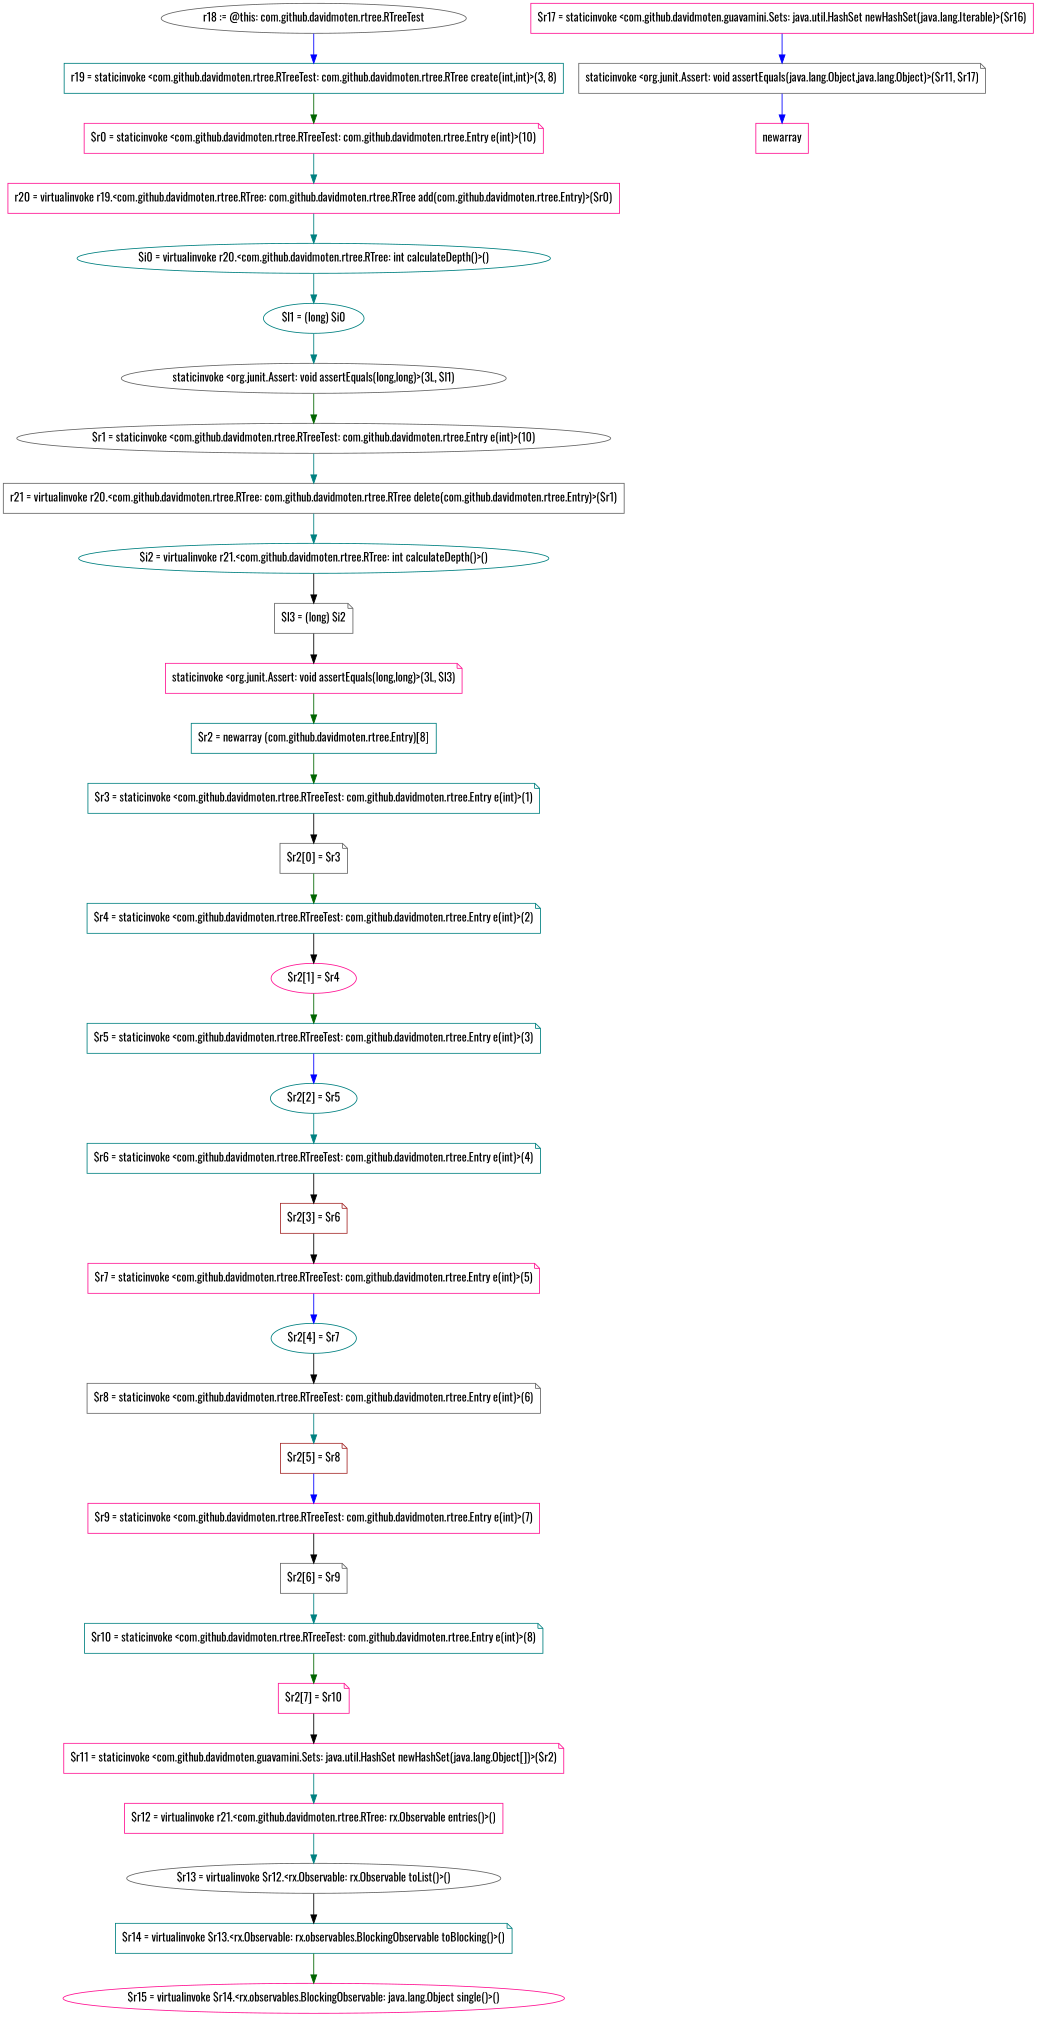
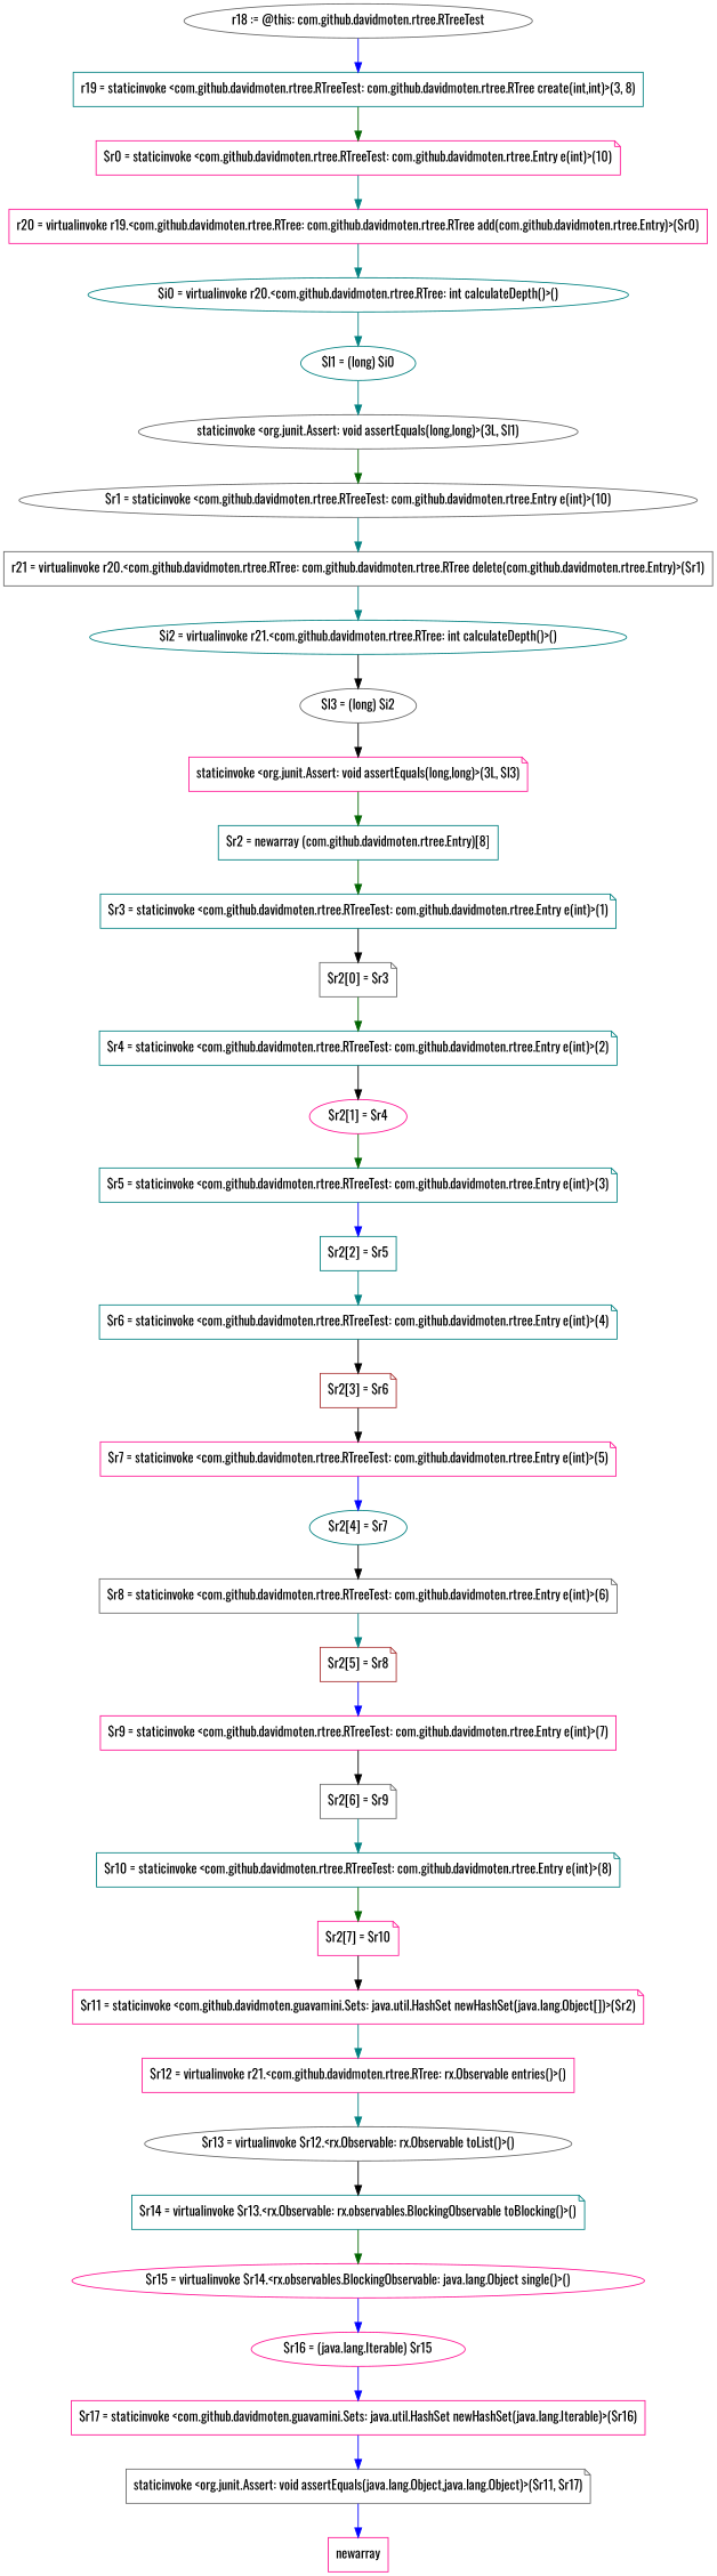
  digraph {
    fontname=Oswald
    node [color=teal fontname=Oswald shape=note]
    edge [color=teal fontname=Oswald]
    "r18 := @this: com.github.davidmoten.rtree.RTreeTest" [color=gray40 shape=ellipse]
    "r19 = staticinvoke <com.github.davidmoten.rtree.RTreeTest: com.github.davidmoten.rtree.RTree create(int,int)>(3, 8)" [shape=box]
    "$r0 = staticinvoke <com.github.davidmoten.rtree.RTreeTest: com.github.davidmoten.rtree.Entry e(int)>(10)" [color=deeppink]
    "r20 = virtualinvoke r19.<com.github.davidmoten.rtree.RTree: com.github.davidmoten.rtree.RTree add(com.github.davidmoten.rtree.Entry)>($r0)" [color=deeppink shape=box]
    "$i0 = virtualinvoke r20.<com.github.davidmoten.rtree.RTree: int calculateDepth()>()" [shape=ellipse]
    "$l1 = (long) $i0" [shape=ellipse]
    "staticinvoke <org.junit.Assert: void assertEquals(long,long)>(3L, $l1)" [color=gray40 shape=ellipse]
    "$r1 = staticinvoke <com.github.davidmoten.rtree.RTreeTest: com.github.davidmoten.rtree.Entry e(int)>(10)" [color=gray40 shape=ellipse]
    "r21 = virtualinvoke r20.<com.github.davidmoten.rtree.RTree: com.github.davidmoten.rtree.RTree delete(com.github.davidmoten.rtree.Entry)>($r1)" [color=gray40 shape=box]
    "$i2 = virtualinvoke r21.<com.github.davidmoten.rtree.RTree: int calculateDepth()>()" [shape=ellipse]
-   "$l3 = (long) $i2" [color=gray40]
+   "$l3 = (long) $i2" [color=gray40 shape=ellipse]
    "staticinvoke <org.junit.Assert: void assertEquals(long,long)>(3L, $l3)" [color=deeppink]
    "$r2 = newarray (com.github.davidmoten.rtree.Entry)[8]" [shape=box]
    "$r3 = staticinvoke <com.github.davidmoten.rtree.RTreeTest: com.github.davidmoten.rtree.Entry e(int)>(1)"
    "$r2[0] = $r3" [color=gray40]
    "$r4 = staticinvoke <com.github.davidmoten.rtree.RTreeTest: com.github.davidmoten.rtree.Entry e(int)>(2)"
    "$r2[1] = $r4" [color=deeppink shape=ellipse]
    "$r5 = staticinvoke <com.github.davidmoten.rtree.RTreeTest: com.github.davidmoten.rtree.Entry e(int)>(3)"
-   "$r2[2] = $r5" [shape=ellipse]
+   "$r2[2] = $r5" [shape=box]
    "$r6 = staticinvoke <com.github.davidmoten.rtree.RTreeTest: com.github.davidmoten.rtree.Entry e(int)>(4)"
    "$r2[3] = $r6" [color=brown]
    "$r7 = staticinvoke <com.github.davidmoten.rtree.RTreeTest: com.github.davidmoten.rtree.Entry e(int)>(5)" [color=deeppink]
    "$r2[4] = $r7" [shape=ellipse]
    "$r8 = staticinvoke <com.github.davidmoten.rtree.RTreeTest: com.github.davidmoten.rtree.Entry e(int)>(6)" [color=gray40]
    "$r2[5] = $r8" [color=brown]
    "$r9 = staticinvoke <com.github.davidmoten.rtree.RTreeTest: com.github.davidmoten.rtree.Entry e(int)>(7)" [color=deeppink shape=box]
    "$r2[6] = $r9" [color=gray40]
    "$r10 = staticinvoke <com.github.davidmoten.rtree.RTreeTest: com.github.davidmoten.rtree.Entry e(int)>(8)"
    "$r2[7] = $r10" [color=deeppink]
    "$r11 = staticinvoke <com.github.davidmoten.guavamini.Sets: java.util.HashSet newHashSet(java.lang.Object[])>($r2)" [color=deeppink]
    "$r12 = virtualinvoke r21.<com.github.davidmoten.rtree.RTree: rx.Observable entries()>()" [color=deeppink shape=box]
    "$r13 = virtualinvoke $r12.<rx.Observable: rx.Observable toList()>()" [color=gray40 shape=ellipse]
    "$r14 = virtualinvoke $r13.<rx.Observable: rx.observables.BlockingObservable toBlocking()>()"
    "$r15 = virtualinvoke $r14.<rx.observables.BlockingObservable: java.lang.Object single()>()" [color=deeppink shape=ellipse]
+   "$r16 = (java.lang.Iterable) $r15" [color=deeppink shape=ellipse]
    "$r17 = staticinvoke <com.github.davidmoten.guavamini.Sets: java.util.HashSet newHashSet(java.lang.Iterable)>($r16)" [color=deeppink shape=box]
    "staticinvoke <org.junit.Assert: void assertEquals(java.lang.Object,java.lang.Object)>($r11, $r17)" [color=gray40]
    n38 [color=deeppink label=newarray shape=box]
    "r18 := @this: com.github.davidmoten.rtree.RTreeTest" -> "r19 = staticinvoke <com.github.davidmoten.rtree.RTreeTest: com.github.davidmoten.rtree.RTree create(int,int)>(3, 8)" [color=blue]
    "r19 = staticinvoke <com.github.davidmoten.rtree.RTreeTest: com.github.davidmoten.rtree.RTree create(int,int)>(3, 8)" -> "$r0 = staticinvoke <com.github.davidmoten.rtree.RTreeTest: com.github.davidmoten.rtree.Entry e(int)>(10)" [color=darkgreen]
    "$r0 = staticinvoke <com.github.davidmoten.rtree.RTreeTest: com.github.davidmoten.rtree.Entry e(int)>(10)" -> "r20 = virtualinvoke r19.<com.github.davidmoten.rtree.RTree: com.github.davidmoten.rtree.RTree add(com.github.davidmoten.rtree.Entry)>($r0)"
    "r20 = virtualinvoke r19.<com.github.davidmoten.rtree.RTree: com.github.davidmoten.rtree.RTree add(com.github.davidmoten.rtree.Entry)>($r0)" -> "$i0 = virtualinvoke r20.<com.github.davidmoten.rtree.RTree: int calculateDepth()>()"
    "$i0 = virtualinvoke r20.<com.github.davidmoten.rtree.RTree: int calculateDepth()>()" -> "$l1 = (long) $i0"
    "$l1 = (long) $i0" -> "staticinvoke <org.junit.Assert: void assertEquals(long,long)>(3L, $l1)"
    "staticinvoke <org.junit.Assert: void assertEquals(long,long)>(3L, $l1)" -> "$r1 = staticinvoke <com.github.davidmoten.rtree.RTreeTest: com.github.davidmoten.rtree.Entry e(int)>(10)" [color=darkgreen]
    "$r1 = staticinvoke <com.github.davidmoten.rtree.RTreeTest: com.github.davidmoten.rtree.Entry e(int)>(10)" -> "r21 = virtualinvoke r20.<com.github.davidmoten.rtree.RTree: com.github.davidmoten.rtree.RTree delete(com.github.davidmoten.rtree.Entry)>($r1)"
    "r21 = virtualinvoke r20.<com.github.davidmoten.rtree.RTree: com.github.davidmoten.rtree.RTree delete(com.github.davidmoten.rtree.Entry)>($r1)" -> "$i2 = virtualinvoke r21.<com.github.davidmoten.rtree.RTree: int calculateDepth()>()"
    "$i2 = virtualinvoke r21.<com.github.davidmoten.rtree.RTree: int calculateDepth()>()" -> "$l3 = (long) $i2" [color=black]
    "$l3 = (long) $i2" -> "staticinvoke <org.junit.Assert: void assertEquals(long,long)>(3L, $l3)" [color=black]
    "staticinvoke <org.junit.Assert: void assertEquals(long,long)>(3L, $l3)" -> "$r2 = newarray (com.github.davidmoten.rtree.Entry)[8]" [color=darkgreen]
    "$r2 = newarray (com.github.davidmoten.rtree.Entry)[8]" -> "$r3 = staticinvoke <com.github.davidmoten.rtree.RTreeTest: com.github.davidmoten.rtree.Entry e(int)>(1)" [color=darkgreen]
    "$r3 = staticinvoke <com.github.davidmoten.rtree.RTreeTest: com.github.davidmoten.rtree.Entry e(int)>(1)" -> "$r2[0] = $r3" [color=black]
    "$r2[0] = $r3" -> "$r4 = staticinvoke <com.github.davidmoten.rtree.RTreeTest: com.github.davidmoten.rtree.Entry e(int)>(2)" [color=darkgreen]
    "$r4 = staticinvoke <com.github.davidmoten.rtree.RTreeTest: com.github.davidmoten.rtree.Entry e(int)>(2)" -> "$r2[1] = $r4" [color=black]
    "$r2[1] = $r4" -> "$r5 = staticinvoke <com.github.davidmoten.rtree.RTreeTest: com.github.davidmoten.rtree.Entry e(int)>(3)" [color=darkgreen]
    "$r5 = staticinvoke <com.github.davidmoten.rtree.RTreeTest: com.github.davidmoten.rtree.Entry e(int)>(3)" -> "$r2[2] = $r5" [color=blue]
    "$r2[2] = $r5" -> "$r6 = staticinvoke <com.github.davidmoten.rtree.RTreeTest: com.github.davidmoten.rtree.Entry e(int)>(4)"
    "$r6 = staticinvoke <com.github.davidmoten.rtree.RTreeTest: com.github.davidmoten.rtree.Entry e(int)>(4)" -> "$r2[3] = $r6" [color=black]
    "$r2[3] = $r6" -> "$r7 = staticinvoke <com.github.davidmoten.rtree.RTreeTest: com.github.davidmoten.rtree.Entry e(int)>(5)" [color=black]
    "$r7 = staticinvoke <com.github.davidmoten.rtree.RTreeTest: com.github.davidmoten.rtree.Entry e(int)>(5)" -> "$r2[4] = $r7" [color=blue]
    "$r2[4] = $r7" -> "$r8 = staticinvoke <com.github.davidmoten.rtree.RTreeTest: com.github.davidmoten.rtree.Entry e(int)>(6)" [color=black]
    "$r8 = staticinvoke <com.github.davidmoten.rtree.RTreeTest: com.github.davidmoten.rtree.Entry e(int)>(6)" -> "$r2[5] = $r8"
    "$r2[5] = $r8" -> "$r9 = staticinvoke <com.github.davidmoten.rtree.RTreeTest: com.github.davidmoten.rtree.Entry e(int)>(7)" [color=blue]
    "$r9 = staticinvoke <com.github.davidmoten.rtree.RTreeTest: com.github.davidmoten.rtree.Entry e(int)>(7)" -> "$r2[6] = $r9" [color=black]
    "$r2[6] = $r9" -> "$r10 = staticinvoke <com.github.davidmoten.rtree.RTreeTest: com.github.davidmoten.rtree.Entry e(int)>(8)"
    "$r10 = staticinvoke <com.github.davidmoten.rtree.RTreeTest: com.github.davidmoten.rtree.Entry e(int)>(8)" -> "$r2[7] = $r10" [color=darkgreen]
    "$r2[7] = $r10" -> "$r11 = staticinvoke <com.github.davidmoten.guavamini.Sets: java.util.HashSet newHashSet(java.lang.Object[])>($r2)" [color=black]
    "$r11 = staticinvoke <com.github.davidmoten.guavamini.Sets: java.util.HashSet newHashSet(java.lang.Object[])>($r2)" -> "$r12 = virtualinvoke r21.<com.github.davidmoten.rtree.RTree: rx.Observable entries()>()"
    "$r12 = virtualinvoke r21.<com.github.davidmoten.rtree.RTree: rx.Observable entries()>()" -> "$r13 = virtualinvoke $r12.<rx.Observable: rx.Observable toList()>()"
    "$r13 = virtualinvoke $r12.<rx.Observable: rx.Observable toList()>()" -> "$r14 = virtualinvoke $r13.<rx.Observable: rx.observables.BlockingObservable toBlocking()>()" [color=black]
    "$r14 = virtualinvoke $r13.<rx.Observable: rx.observables.BlockingObservable toBlocking()>()" -> "$r15 = virtualinvoke $r14.<rx.observables.BlockingObservable: java.lang.Object single()>()" [color=darkgreen]
+   "$r15 = virtualinvoke $r14.<rx.observables.BlockingObservable: java.lang.Object single()>()" -> "$r16 = (java.lang.Iterable) $r15" [color=blue]
+   "$r16 = (java.lang.Iterable) $r15" -> "$r17 = staticinvoke <com.github.davidmoten.guavamini.Sets: java.util.HashSet newHashSet(java.lang.Iterable)>($r16)" [color=blue]
    "$r17 = staticinvoke <com.github.davidmoten.guavamini.Sets: java.util.HashSet newHashSet(java.lang.Iterable)>($r16)" -> "staticinvoke <org.junit.Assert: void assertEquals(java.lang.Object,java.lang.Object)>($r11, $r17)" [color=blue]
    "staticinvoke <org.junit.Assert: void assertEquals(java.lang.Object,java.lang.Object)>($r11, $r17)" -> n38 [color=blue]
  }
